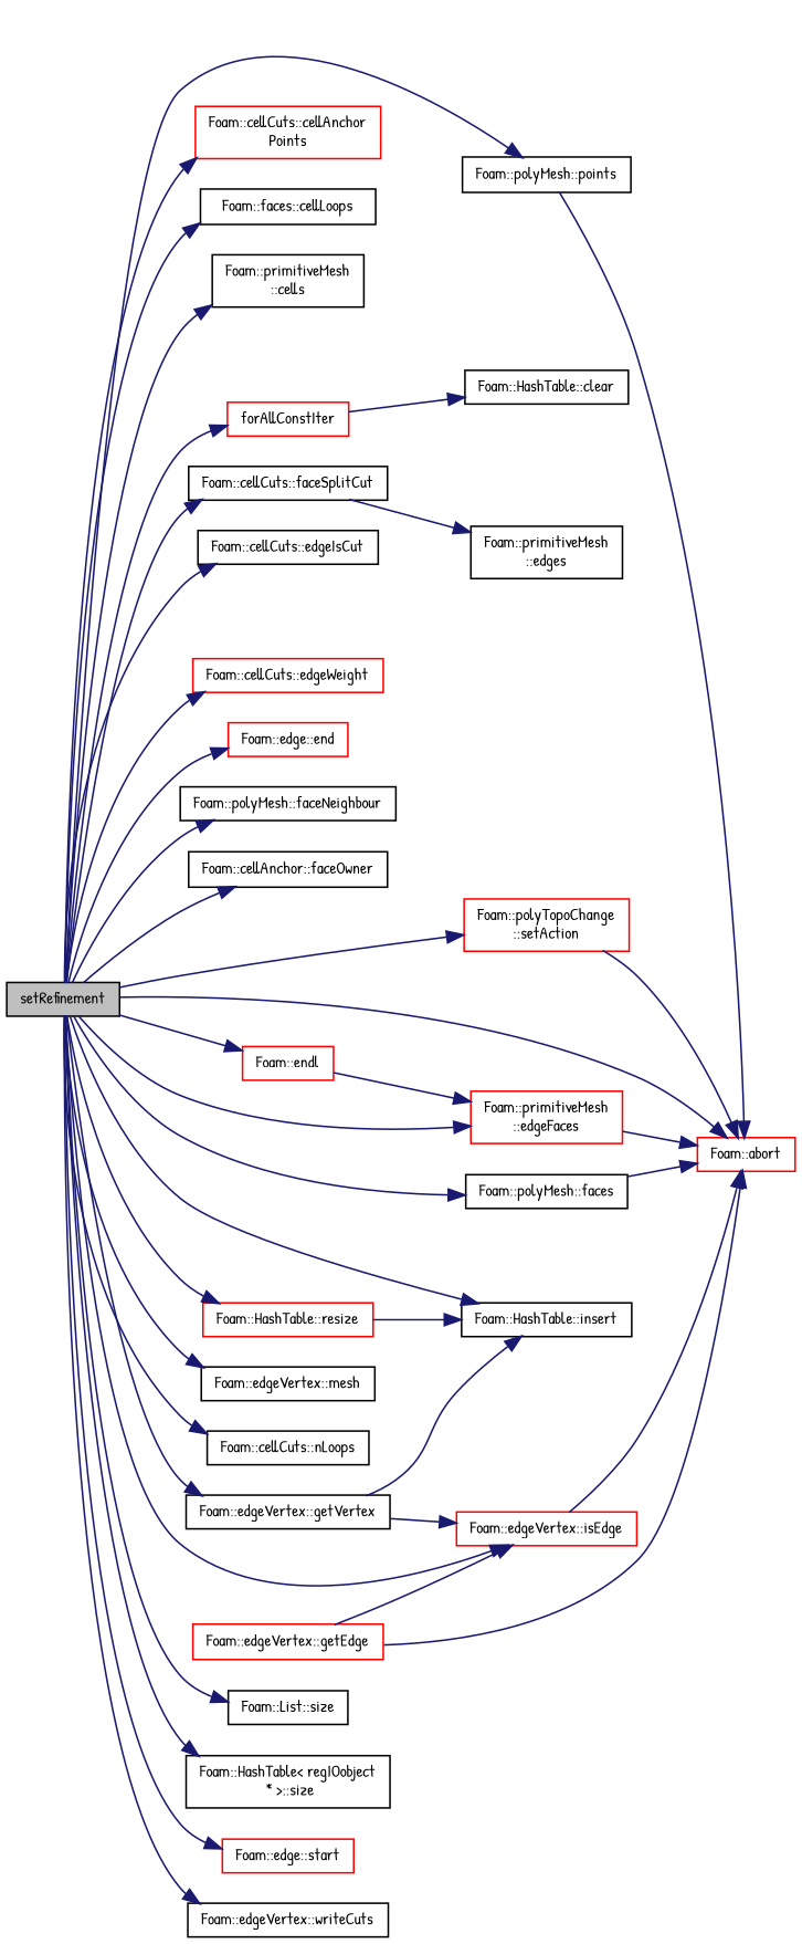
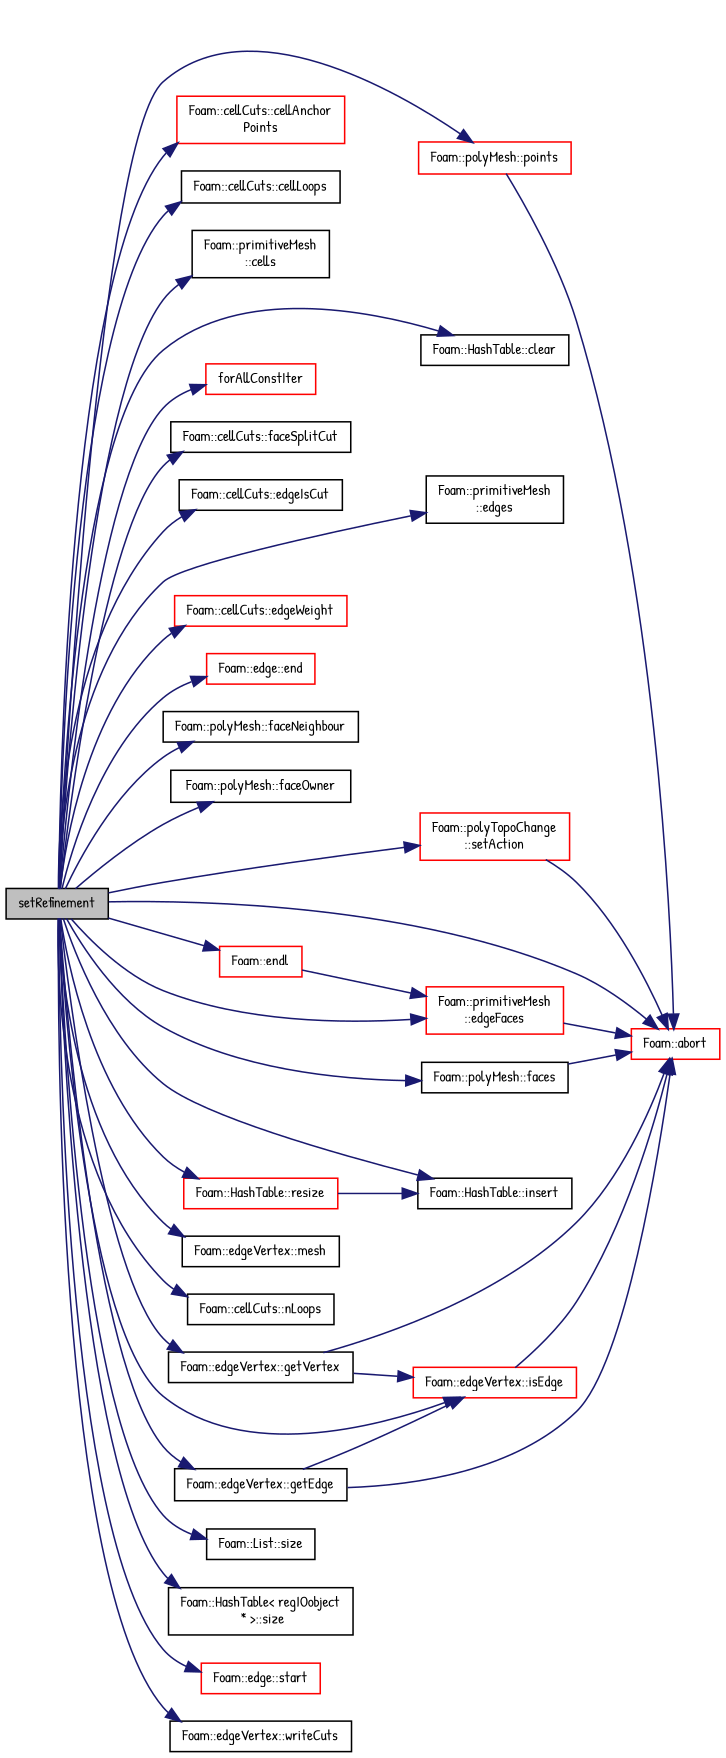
  digraph {
    fontname="Patrick Hand"
    rankdir=LR
    node [color=black fontname="Patrick Hand" fontsize=10 shape=record]
    edge [color=midnightblue fontname="Patrick Hand" fontsize=10 labelfontname=Helvetica labelfontsize=10 style=solid]
    n1 [fillcolor=grey75 fontcolor=black height=0.2 label=setRefinement style=filled width=0.4]
    n2 [color=red height=0.2 label="Foam::abort" width=0.4]
    n3 [color=red height=0.2 label="Foam::cellCuts::cellAnchor\lPoints" width=0.4]
-   n4 [height=0.2 label="Foam::faces::cellLoops" width=0.4]
+   n4 [height=0.2 label="Foam::cellCuts::cellLoops" width=0.4]
    n5 [height=0.2 label="Foam::primitiveMesh\l::cells" width=0.4]
    n6 [height=0.2 label="Foam::HashTable::clear" width=0.4]
    n7 [color=red height=0.2 label="Foam::primitiveMesh\l::edgeFaces" width=0.4]
    n8 [color=red height=0.2 label="Foam::endl" width=0.4]
    n9 [height=0.2 label="Foam::cellCuts::edgeIsCut" width=0.4]
    n10 [height=0.2 label="Foam::primitiveMesh\l::edges" width=0.4]
    n11 [color=red height=0.2 label="Foam::cellCuts::edgeWeight" width=0.4]
    n12 [color=red height=0.2 label="Foam::edge::end" width=0.4]
    n13 [height=0.2 label="Foam::polyMesh::faceNeighbour" width=0.4]
-   n14 [height=0.2 label="Foam::cellAnchor::faceOwner" width=0.4]
+   n14 [height=0.2 label="Foam::polyMesh::faceOwner" width=0.4]
    n15 [height=0.2 label="Foam::polyMesh::faces" width=0.4]
    n16 [height=0.2 label="Foam::cellCuts::faceSplitCut" width=0.4]
    n17 [color=red height=0.2 label=forAllConstIter width=0.4]
-   n18 [color=red height=0.2 label="Foam::edgeVertex::getEdge" width=0.4]
+   n18 [height=0.2 label="Foam::edgeVertex::getEdge" width=0.4]
    n19 [color=red height=0.2 label="Foam::edgeVertex::isEdge" width=0.4]
    n20 [height=0.2 label="Foam::edgeVertex::getVertex" width=0.4]
    n21 [height=0.2 label="Foam::HashTable::insert" width=0.4]
    n22 [height=0.2 label="Foam::edgeVertex::mesh" width=0.4]
    n23 [height=0.2 label="Foam::cellCuts::nLoops" width=0.4]
-   n24 [height=0.2 label="Foam::polyMesh::points" width=0.4]
+   n24 [color=red height=0.2 label="Foam::polyMesh::points" width=0.4]
    n25 [color=red height=0.2 label="Foam::HashTable::resize" width=0.4]
    n26 [color=red height=0.2 label="Foam::polyTopoChange\l::setAction" width=0.4]
    n27 [height=0.2 label="Foam::List::size" width=0.4]
    n28 [height=0.2 label="Foam::HashTable\< regIOobject\l * \>::size" width=0.4]
    n29 [color=red height=0.2 label="Foam::edge::start" width=0.4]
    n30 [height=0.2 label="Foam::edgeVertex::writeCuts" width=0.4]
    n1 -> n2
    n1 -> n3
    n1 -> n4
    n1 -> n5
-   n17 -> n6
+   n1 -> n6
    n1 -> n7
    n1 -> n8
    n1 -> n9
-   n16 -> n10
+   n1 -> n10
    n1 -> n11
    n1 -> n12
    n1 -> n13
    n1 -> n14
    n1 -> n15
    n1 -> n16
    n1 -> n17
+   n1 -> n18
    n1 -> n19
    n1 -> n20
    n1 -> n21
    n1 -> n22
    n1 -> n23
    n1 -> n24
    n1 -> n25
    n1 -> n26
    n1 -> n27
    n1 -> n28
    n1 -> n29
    n1 -> n30
    n7 -> n2
    n8 -> n7
    n15 -> n2
    n18 -> n2
    n18 -> n19
    n19 -> n2
-   n20 -> n21
+   n20 -> n2
    n20 -> n19
    n24 -> n2
    n25 -> n21
    n26 -> n2
  }
